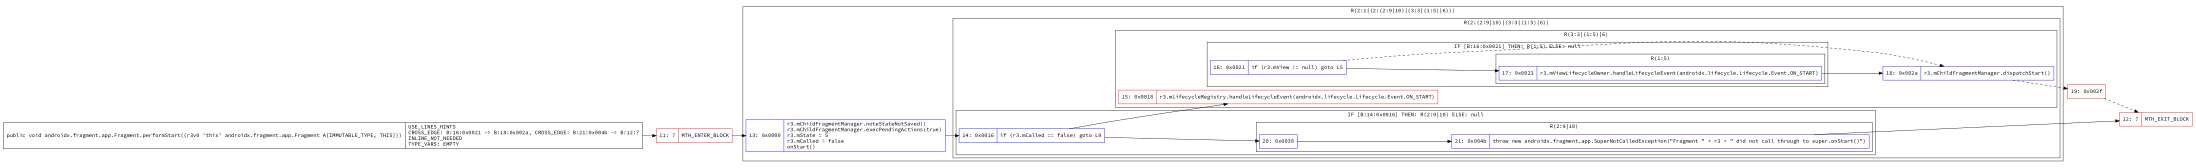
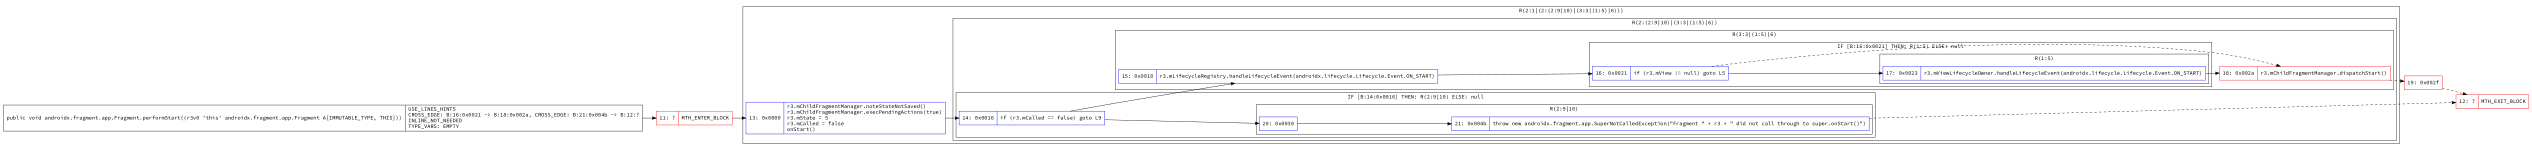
  digraph {
    fontname="Source Code Pro"
    rankdir=LR
    node [color=blue fontname="Source Code Pro" shape=record]
    edge [fontname="Source Code Pro"]
    n1 [label="{20\:\ 0x0030}"]
    n2 [label="{21\:\ 0x004b|throw new androidx.fragment.app.SuperNotCalledException(\"Fragment \" + r3 + \" did not call through to super.onStart()\")\l}"]
    n3 [label="{14\:\ 0x0016|if (r3.mCalled == false) goto L9\l}"]
    n4 [label="{17\:\ 0x0023|r3.mViewLifecycleOwner.handleLifecycleEvent(androidx.lifecycle.Lifecycle.Event.ON_START)\l}"]
    n5 [label="{16\:\ 0x0021|if (r3.mView != null) goto L5\l}"]
-   n6 [color=red label="{15\:\ 0x0018|r3.mLifecycleRegistry.handleLifecycleEvent(androidx.lifecycle.Lifecycle.Event.ON_START)\l}"]
-   n7 [label="{18\:\ 0x002a|r3.mChildFragmentManager.dispatchStart()\l}"]
+   n6 [label="{15\:\ 0x0018|r3.mLifecycleRegistry.handleLifecycleEvent(androidx.lifecycle.Lifecycle.Event.ON_START)\l}"]
+   n7 [color=red label="{18\:\ 0x002a|r3.mChildFragmentManager.dispatchStart()\l}"]
    n8 [label="{13\:\ 0x0000|r3.mChildFragmentManager.noteStateNotSaved()\lr3.mChildFragmentManager.execPendingActions(true)\lr3.mState = 5\lr3.mCalled = false\lonStart()\l}"]
    n9 [color=red label="{12\:\ ?|MTH_EXIT_BLOCK\l}"]
    n10 [color=red label="{19\:\ 0x002f}"]
    n11 [color=red label="{11\:\ ?|MTH_ENTER_BLOCK\l}"]
    n12 [label="{public void androidx.fragment.app.Fragment.performStart((r3v0 'this' androidx.fragment.app.Fragment A[IMMUTABLE_TYPE, THIS]))  | USE_LINES_HINTS\lCROSS_EDGE: B:16:0x0021 \-\> B:18:0x002a, CROSS_EDGE: B:21:0x004b \-\> B:12:?\lINLINE_NOT_NEEDED\lTYPE_VARS: EMPTY\l}" color=""]
    subgraph cluster_1 {
      label="R(2:1|(2:(2:9|10)|(3:3|(1:5)|6)))"
      n8
      subgraph cluster_2 {
        label="R(2:(2:9|10)|(3:3|(1:5)|6))"
        subgraph cluster_3 {
          label="IF [B:14:0x0016] THEN: R(2:9|10) ELSE: null"
          n3
          subgraph cluster_4 {
            label="R(2:9|10)"
            n1
            n2
          }
        }
        subgraph cluster_5 {
          label="R(3:3|(1:5)|6)"
          n6
          n7
          subgraph cluster_6 {
            label="IF [B:16:0x0021] THEN: R(1:5) ELSE: null"
            n5
            subgraph cluster_7 {
              label="R(1:5)"
              n4
            }
          }
        }
      }
    }
    n1 -> n2
-   n2 -> n9
+   n2 -> n9 [style=dashed]
    n3 -> n1
    n3 -> n6 [style=solid]
    n4 -> n7
    n5 -> n4
    n5 -> n7 [style=dashed]
+   n6 -> n5
    n7 -> n10 [style=dashed]
    n8 -> n3
    n10 -> n9 [style=dashed]
    n11 -> n8
    n12 -> n11
  }
